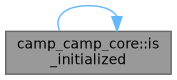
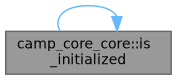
  digraph {
    rankdir=LR
-   n1 [color=gray40 fillcolor=grey60 fontcolor=black fontname=Helvetica fontsize=10 height=0.2 label="camp_camp_core::is\l_initialized" shape=box style=filled width=0.4]
+   n1 [color=gray40 fillcolor=grey60 fontcolor=black fontname=Helvetica fontsize=10 height=0.2 label="camp_core_core::is\l_initialized" shape=box style=filled width=0.4]
    n1 -> n1 [color=steelblue1 fontname=Helvetica fontsize=10 labelfontname=Helvetica labelfontsize=10 style=solid]
  }
